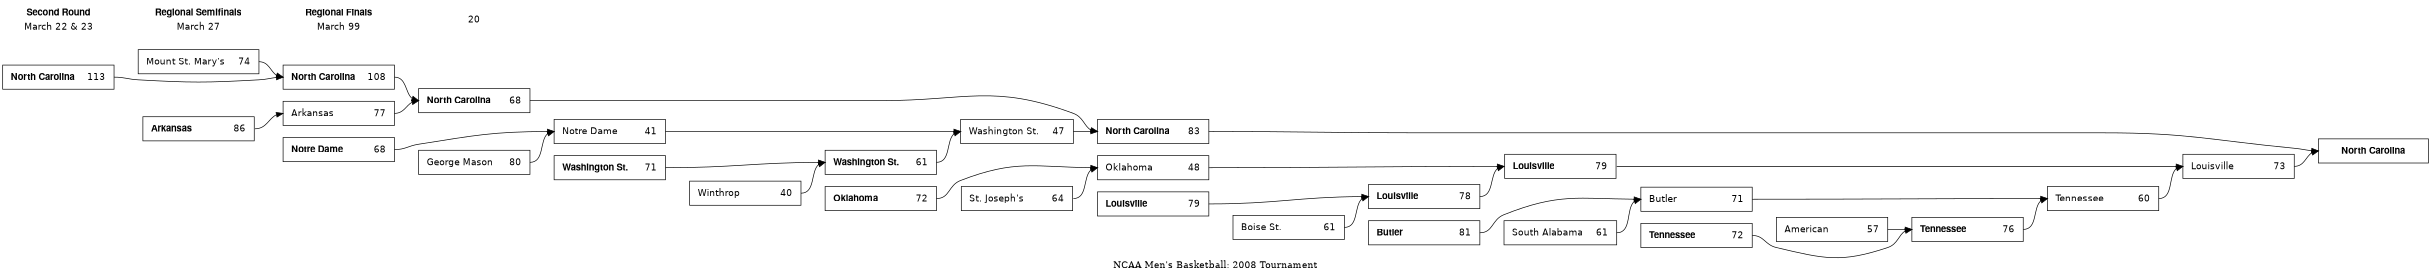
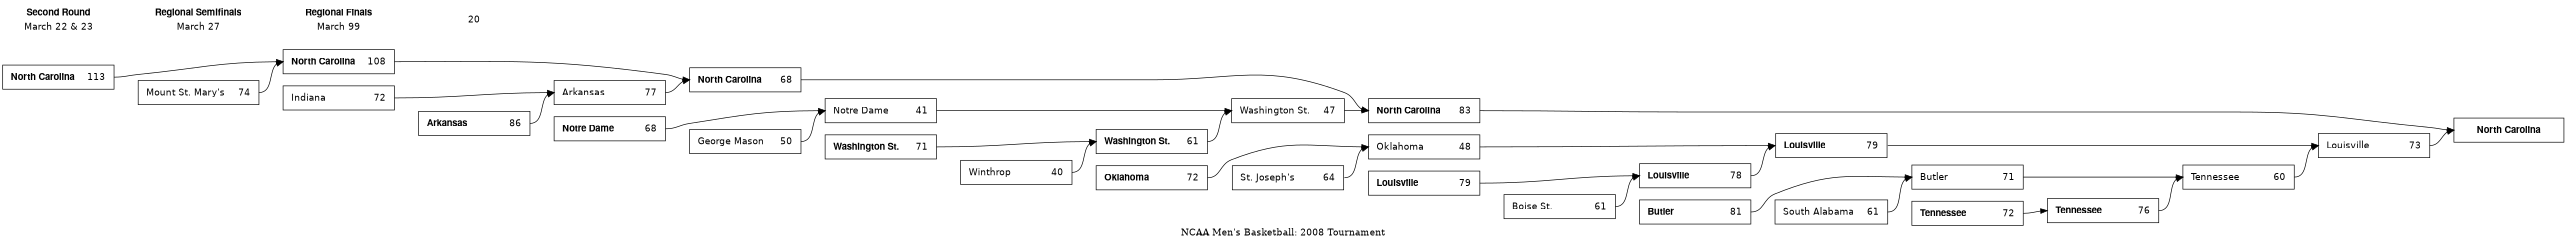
  digraph {
    label="NCAA Men's Basketball: 2008 Tournament"
    rank=same
    rankdir=LR
    node [fontname=Helvetica shape=box]
    edge [headport=w tailport=e]
    n1 [label=<<table border="0"><tr><td align="left" width="108"><font face="Helvetica Bold">North Carolina</font></td><td align="right" width="36">113</td></tr></table>> width=2]
    n2 [label=<<table border="0"><tr><td align="left" width="108">Mount St. Mary's</td><td align="right" width="36">74</td></tr></table>> width=2]
    n3 [label=<<table border="0"><tr><td align="left" width="108"><font face="Helvetica Bold">North Carolina</font></td><td align="right" width="36">108</td></tr></table>> width=2]
+   n4 [label=<<table border="0"><tr><td align="left" width="108">Indiana</td><td align="right" width="36">72</td></tr></table>> width=2]
    n5 [label=<<table border="0"><tr><td align="left" width="108"><font face="Helvetica Bold">North Carolina</font></td><td align="right" width="36">68</td></tr></table>> width=2]
    n6 [label=<<table border="0"><tr><td align="left" width="108"><font face="Helvetica Bold">Arkansas</font></td><td align="right" width="36">86</td></tr></table>> width=2]
    n7 [label=<<table border="0"><tr><td align="left" width="108">Arkansas</td><td align="right" width="36">77</td></tr></table>> width=2]
    n8 [label=<<table border="0"><tr><td align="left" width="108"><font face="Helvetica Bold">Notre Dame</font></td><td align="right" width="36">68</td></tr></table>> width=2]
-   n9 [label=<<table border="0"><tr><td align="left" width="108">George Mason</td><td align="right" width="36">80</td></tr></table>> width=2]
+   n9 [label=<<table border="0"><tr><td align="left" width="108">George Mason</td><td align="right" width="36">50</td></tr></table>> width=2]
    n10 [label=<<table border="0"><tr><td align="left" width="108">Notre Dame</td><td align="right" width="36">41</td></tr></table>> width=2]
    n11 [label=<<table border="0"><tr><td align="left" width="108"><font face="Helvetica Bold">Washington St.</font></td><td align="right" width="36">71</td></tr></table>> width=2]
    n12 [label=<<table border="0"><tr><td align="left" width="108">Washington St.</td><td align="right" width="36">47</td></tr></table>> width=2]
    n13 [label=<<table border="0"><tr><td align="left" width="108">Winthrop</td><td align="right" width="36">40</td></tr></table>> width=2]
    n14 [label=<<table border="0"><tr><td align="left" width="108"><font face="Helvetica Bold">Washington St.</font></td><td align="right" width="36">61</td></tr></table>> width=2]
    n15 [label=<<table border="0"><tr><td align="left" width="108"><font face="Helvetica Bold">Oklahoma</font></td><td align="right" width="36">72</td></tr></table>> width=2]
    n16 [label=<<table border="0"><tr><td align="left" width="108">St. Joseph's</td><td align="right" width="36">64</td></tr></table>> width=2]
    n17 [label=<<table border="0"><tr><td align="left" width="108">Oklahoma</td><td align="right" width="36">48</td></tr></table>> width=2]
    n18 [label=<<table border="0"><tr><td align="left" width="108"><font face="Helvetica Bold">Louisville</font></td><td align="right" width="36">79</td></tr></table>> width=2]
    n19 [label=<<table border="0"><tr><td align="left" width="108"><font face="Helvetica Bold">Louisville</font></td><td align="right" width="36">79</td></tr></table>> width=2]
    n20 [label=<<table border="0"><tr><td align="left" width="108">Boise St.</td><td align="right" width="36">61</td></tr></table>> width=2]
    n21 [label=<<table border="0"><tr><td align="left" width="108"><font face="Helvetica Bold">Louisville</font></td><td align="right" width="36">78</td></tr></table>> width=2]
    n22 [label=<<table border="0"><tr><td align="left" width="108"><font face="Helvetica Bold">Butler</font></td><td align="right" width="36">81</td></tr></table>> width=2]
    n23 [label=<<table border="0"><tr><td align="left" width="108">South Alabama</td><td align="right" width="36">61</td></tr></table>> width=2]
    n24 [label=<<table border="0"><tr><td align="left" width="108">Butler</td><td align="right" width="36">71</td></tr></table>> width=2]
    n25 [label=<<table border="0"><tr><td align="left" width="108"><font face="Helvetica Bold">Tennessee</font></td><td align="right" width="36">72</td></tr></table>> width=2]
    n26 [label=<<table border="0"><tr><td align="left" width="108">Tennessee</td><td align="right" width="36">60</td></tr></table>> width=2]
-   n27 [label=<<table border="0"><tr><td align="left" width="108">American</td><td align="right" width="36">57</td></tr></table>> width=2]
    n28 [label=<<table border="0"><tr><td align="left" width="108"><font face="Helvetica Bold">Tennessee</font></td><td align="right" width="36">76</td></tr></table>> width=2]
    n29 [label=<<table border="0"><tr><td align="left" width="108"><font face="Helvetica Bold">North Carolina</font></td><td align="right" width="36">83</td></tr></table>> width=2]
    n30 [label=<<table border="0"><tr><td align="left" width="108">Louisville</td><td align="right" width="36">73</td></tr></table>> width=2]
    n31 [label=<<table border="0"><tr><td width="144"><font face="Helvetica Bold">North Carolina</font></td></tr></table>> width=2]
    n32 [label=<<table border="0"><tr><td><font face="Helvetica Bold">Second Round</font></td></tr><tr><td>March 22 &amp; 23</td></tr></table>> shape=plaintext width=2]
    n33 [label=<<table border="0"><tr><td><font face="Helvetica Bold">Regional Semifinals</font></td></tr><tr><td>March 27</td></tr></table>> shape=plaintext width=2]
    n34 [label=<<table border="0"><tr><td><font face="Helvetica Bold">Regional Finals</font></td></tr><tr><td>March 99</td></tr></table>> shape=plaintext width=2]
    n35 [label=20 shape=plaintext width=2]
    n1 -> n2 [style=invis]
    n1 -> n3
    n2 -> n3
+   n2 -> n4 [style=invis]
    n3 -> n5
+   n4 -> n6 [style=invis]
+   n4 -> n7
    n5 -> n29
    n6 -> n7
    n6 -> n8 [style=invis]
    n7 -> n5
    n8 -> n9 [style=invis]
    n8 -> n10
    n9 -> n10
    n9 -> n11 [style=invis]
    n10 -> n12
    n11 -> n13 [style=invis]
    n11 -> n14
    n12 -> n29
    n13 -> n14
    n13 -> n15 [style=invis]
    n14 -> n12
    n15 -> n16 [style=invis]
    n15 -> n17
    n16 -> n17
    n16 -> n18 [style=invis]
    n17 -> n19
    n18 -> n20 [style=invis]
    n18 -> n21
    n19 -> n30
    n20 -> n21
    n20 -> n22 [style=invis]
    n21 -> n19
    n22 -> n23 [style=invis]
    n22 -> n24
    n23 -> n24
    n23 -> n25 [style=invis]
    n24 -> n26
-   n25 -> n27 [style=invis]
    n25 -> n28
    n26 -> n30
-   n27 -> n28
    n28 -> n26
    n29 -> n31
    n30 -> n31
    n32 -> n33 [style=invis weight=100]
    n33 -> n34 [style=invis weight=100]
    n34 -> n35 [style=invis weight=100]
  }
